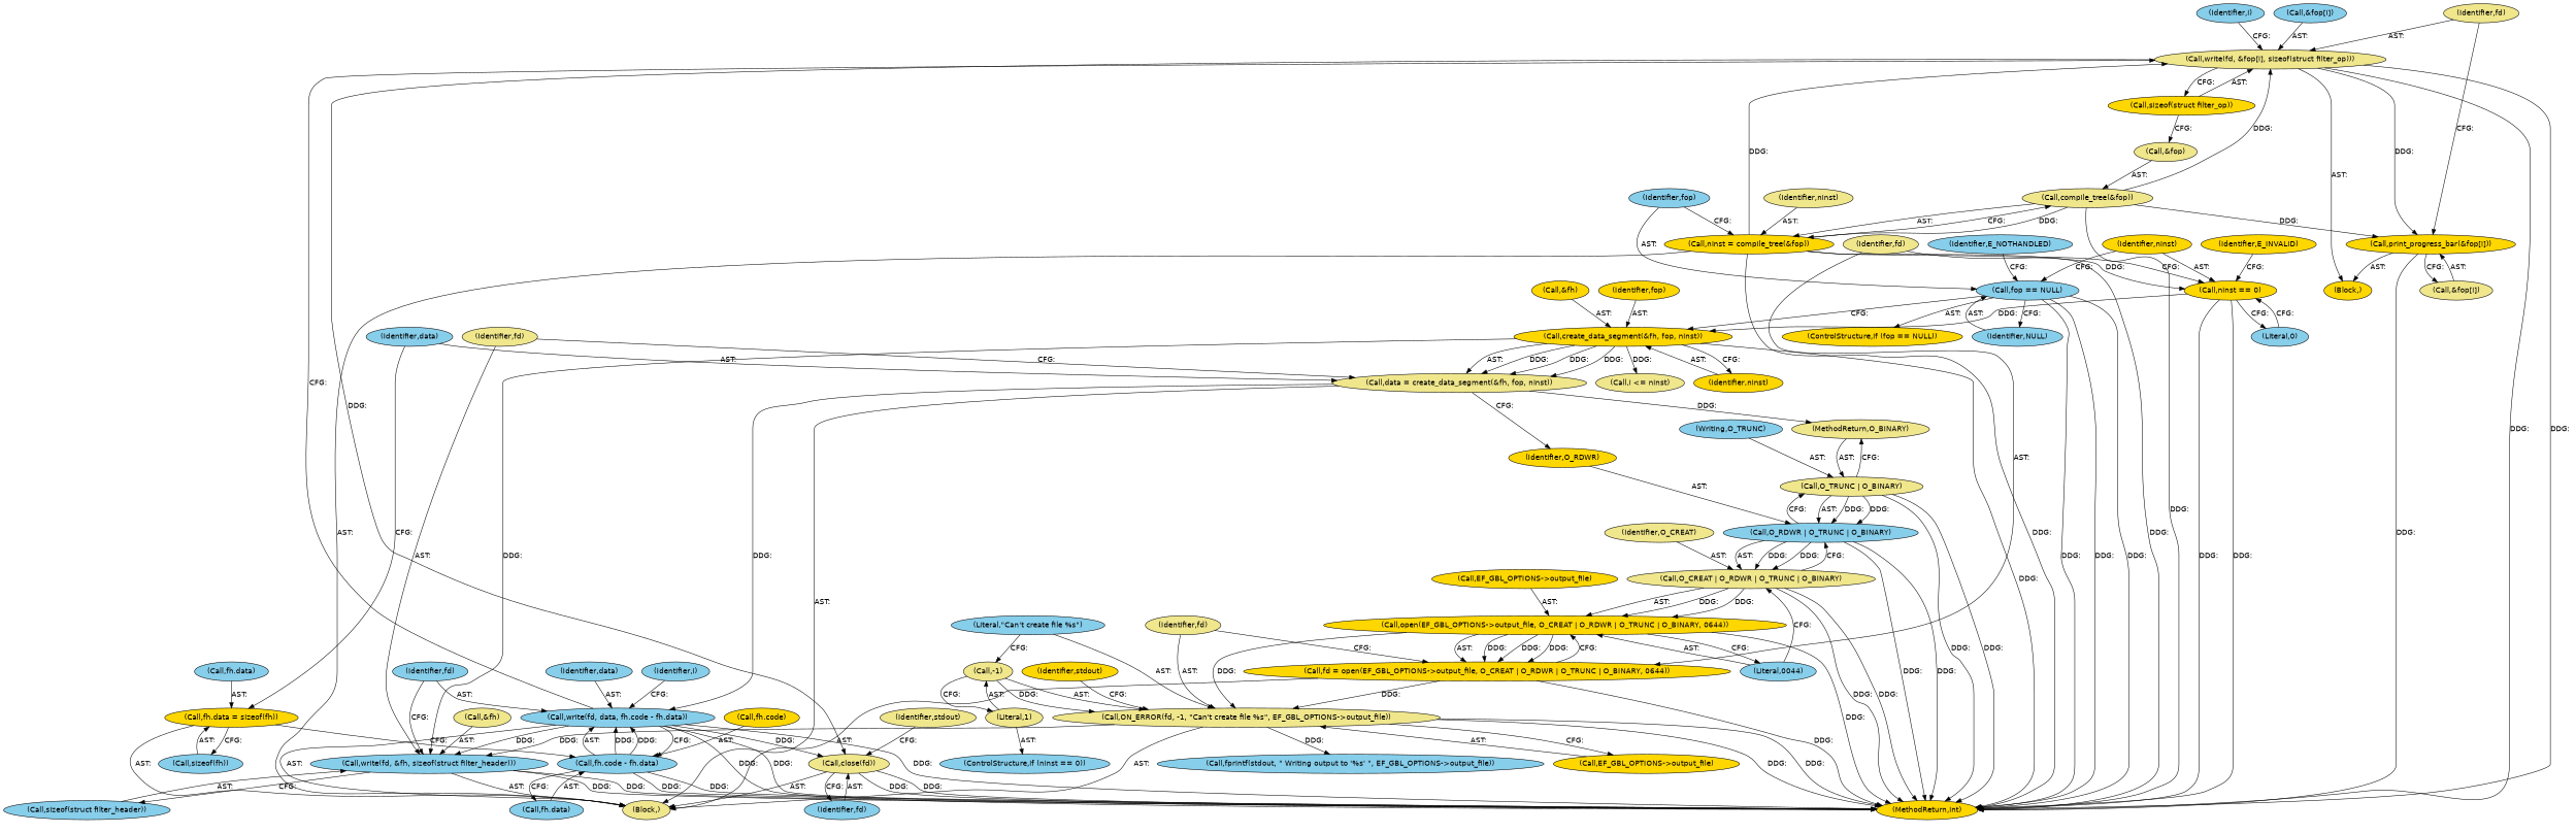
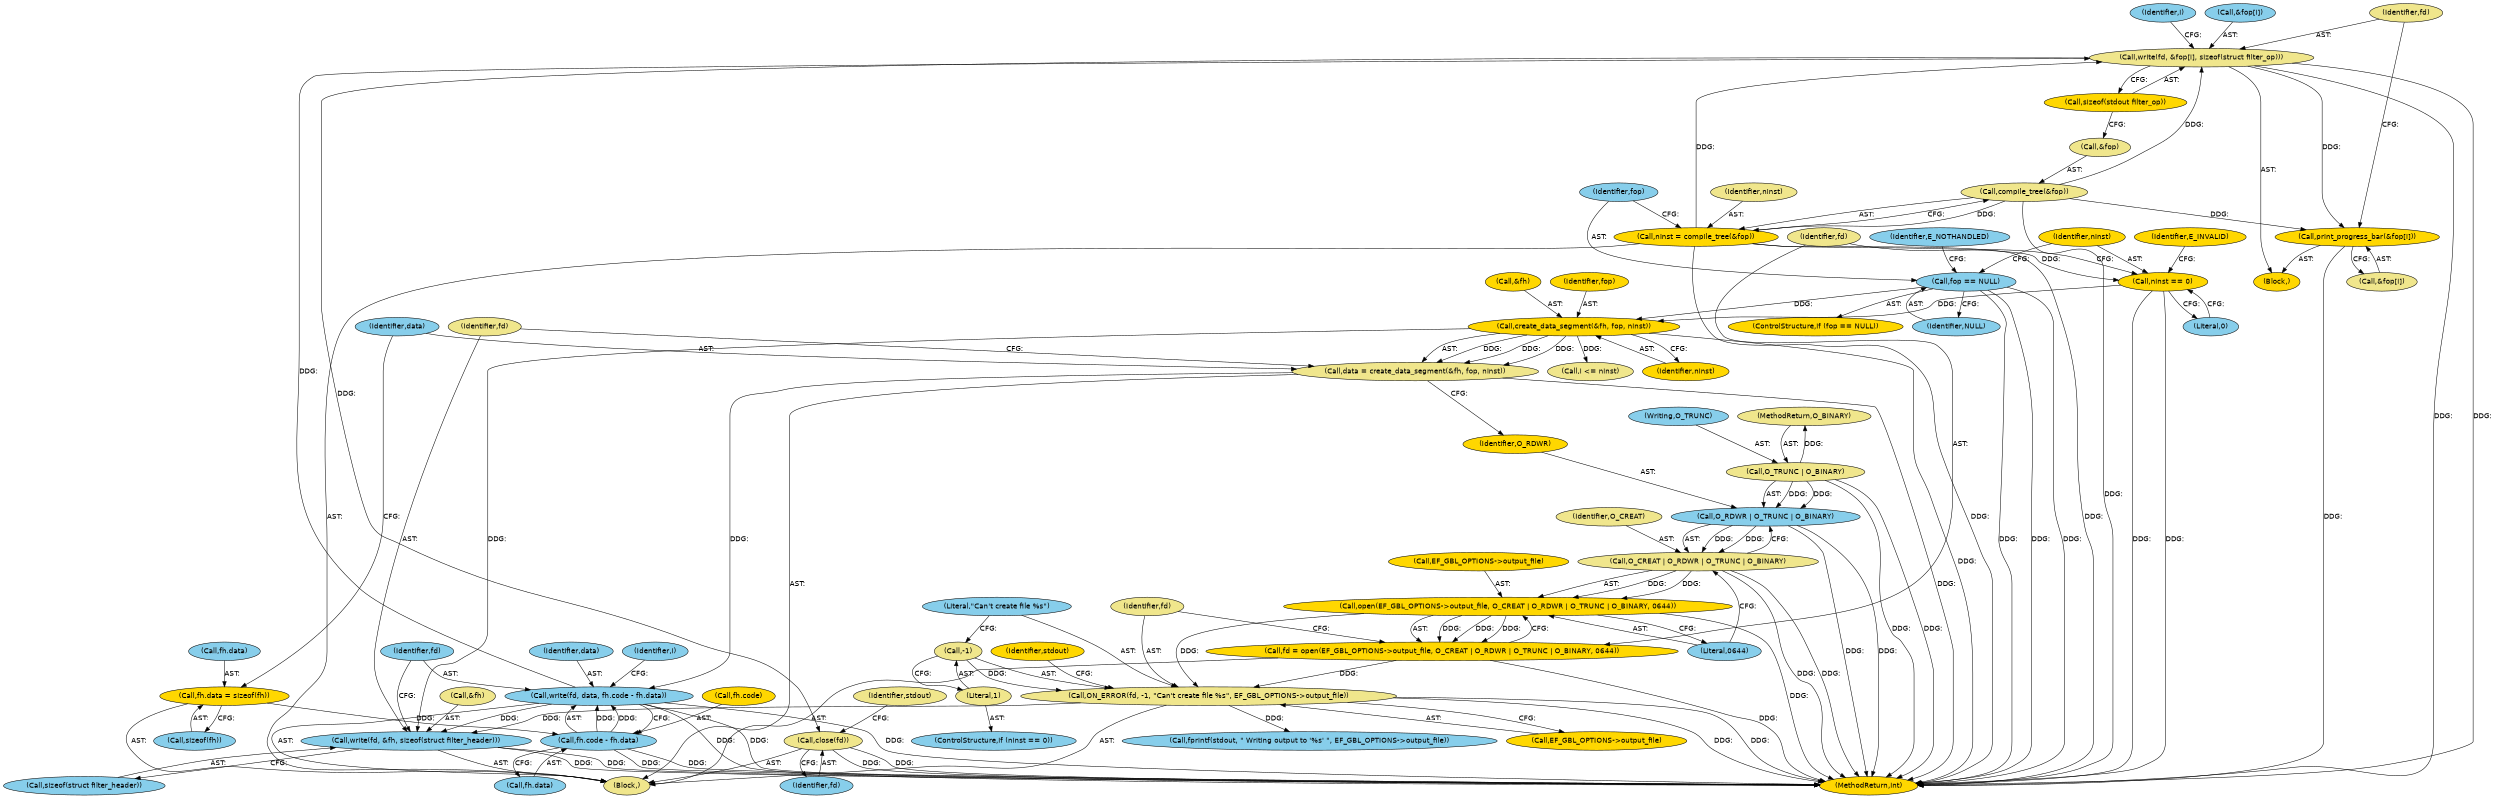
  digraph {
    fontname="DejaVu Sans"
    node [fillcolor=skyblue fontname="DejaVu Sans" style=filled]
    edge [fontname="DejaVu Sans"]
    n1 [fillcolor=khaki label="(Call,write(fd, &fop[i], sizeof(struct filter_op)))"]
    n2 [fillcolor=gold label="(Call,print_progress_bar(&fop[i]))"]
    n3 [fillcolor=khaki label="(Call,close(fd))"]
    n4 [fillcolor=gold label="(Block,)"]
-   n5 [fillcolor=gold label="(Call,sizeof(struct filter_op))"]
+   n5 [fillcolor=gold label="(Call,sizeof(stdout filter_op))"]
    n6 [fillcolor=gold label="(MethodReturn,int)"]
    n7 [fillcolor=khaki label="(Call,&fop[i])"]
    n8 [fillcolor=khaki label="(Block,)"]
    n9 [label="(Identifier,fd)"]
    n10 [fillcolor=khaki label="(Call,&fop)"]
    n11 [label="(Call,write(fd, data, fh.code - fh.data))"]
    n12 [label="(Call,fh.code - fh.data)"]
    n13 [label="(Call,write(fd, &fh, sizeof(struct filter_header)))"]
    n14 [label="(Call,fh.data)"]
    n15 [label="(Call,sizeof(struct filter_header))"]
    n16 [fillcolor=khaki label="(Call,ON_ERROR(fd, -1, \"Can't create file %s\", EF_GBL_OPTIONS->output_file))"]
    n17 [label="(Call,fprintf(stdout, \" Writing output to \'%s\' \", EF_GBL_OPTIONS->output_file))"]
    n18 [fillcolor=gold label="(Call,EF_GBL_OPTIONS->output_file)"]
    n19 [fillcolor=gold label="(Call,fd = open(EF_GBL_OPTIONS->output_file, O_CREAT | O_RDWR | O_TRUNC | O_BINARY, 0644))"]
    n20 [fillcolor=gold label="(Call,open(EF_GBL_OPTIONS->output_file, O_CREAT | O_RDWR | O_TRUNC | O_BINARY, 0644))"]
-   n21 [label="(Literal,0044)"]
+   n21 [label="(Literal,0644)"]
    n22 [fillcolor=khaki label="(Call,O_CREAT | O_RDWR | O_TRUNC | O_BINARY)"]
    n23 [label="(Call,O_RDWR | O_TRUNC | O_BINARY)"]
    n24 [fillcolor=khaki label="(Call,O_TRUNC | O_BINARY)"]
    n25 [fillcolor=khaki label="(MethodReturn,O_BINARY)"]
    n26 [fillcolor=khaki label="(Call,-1)"]
    n27 [fillcolor=khaki label="(Literal,1)"]
    n28 [label="(ControlStructure,if (ninst == 0))"]
    n29 [fillcolor=gold label="(Call,create_data_segment(&fh, fop, ninst))"]
    n30 [fillcolor=khaki label="(Call,data = create_data_segment(&fh, fop, ninst))"]
    n31 [fillcolor=khaki label="(Call,i <= ninst)"]
    n32 [fillcolor=gold label="(Identifier,ninst)"]
    n33 [fillcolor=gold label="(Identifier,O_RDWR)"]
    n34 [label="(Call,fop == NULL)"]
    n35 [label="(Identifier,NULL)"]
    n36 [fillcolor=gold label="(ControlStructure,if (fop == NULL))"]
    n37 [fillcolor=gold label="(Call,ninst == 0)"]
    n38 [label="(Literal,0)"]
    n39 [fillcolor=gold label="(Call,ninst = compile_tree(&fop))"]
    n40 [fillcolor=khaki label="(Call,compile_tree(&fop))"]
    n41 [fillcolor=gold label="(Call,fh.data = sizeof(fh))"]
    n42 [label="(Call,sizeof(fh))"]
    n43 [fillcolor=khaki label="(Identifier,fd)"]
    n44 [fillcolor=gold label="(Call,EF_GBL_OPTIONS->output_file)"]
    n45 [fillcolor=gold label="(Identifier,fop)"]
    n46 [label="(Identifier,i)"]
    n47 [label="(Literal,\"Can't create file %s\")"]
    n48 [fillcolor=gold label="(Call,fh.code)"]
    n49 [fillcolor=khaki label="(Call,&fh)"]
    n50 [label="(Identifier,data)"]
    n51 [fillcolor=khaki label="(Identifier,fd)"]
    n52 [label="(Writing,O_TRUNC)"]
    n53 [label="(Identifier,fop)"]
    n54 [label="(Identifier,E_NOTHANDLED)"]
    n55 [fillcolor=khaki label="(Identifier,fd)"]
    n56 [fillcolor=khaki label="(Identifier,fd)"]
    n57 [fillcolor=gold label="(Identifier,stdout)"]
    n58 [label="(Identifier,fd)"]
    n59 [fillcolor=gold label="(Call,&fh)"]
    n60 [label="(Call,fh.data)"]
    n61 [label="(Identifier,data)"]
    n62 [fillcolor=khaki label="(Identifier,stdout)"]
    n63 [label="(Identifier,i)"]
    n64 [label="(Call,&fop[i])"]
    n65 [fillcolor=khaki label="(Identifier,O_CREAT)"]
    n66 [fillcolor=khaki label="(Identifier,ninst)"]
    n67 [fillcolor=gold label="(Identifier,ninst)"]
    n68 [fillcolor=gold label="(Identifier,E_INVALID)"]
    n1 -> n2 [label="DDG: "]
    n1 -> n3 [label="DDG: "]
    n1 -> n4 [label="AST: "]
    n1 -> n5 [label="CFG: "]
    n1 -> n6 [label="DDG: "]
    n1 -> n6 [label="DDG: "]
    n2 -> n4 [label="AST: "]
    n2 -> n6 [label="DDG: "]
    n2 -> n7 [label="CFG: "]
    n3 -> n6 [label="DDG: "]
    n3 -> n6 [label="DDG: "]
    n3 -> n8 [label="AST: "]
    n3 -> n9 [label="CFG: "]
    n5 -> n1 [label="AST: "]
    n5 -> n10 [label="CFG: "]
    n7 -> n2 [label="AST: "]
    n9 -> n3 [label="AST: "]
    n10 -> n40 [label="AST: "]
-   n11 -> n1 [label="CFG: "]
-   n11 -> n3 [label="DDG: "]
+   n11 -> n1 [label="DDG: "]
    n11 -> n6 [label="DDG: "]
    n11 -> n6 [label="DDG: "]
    n11 -> n6 [label="DDG: "]
    n11 -> n8 [label="AST: "]
    n11 -> n12 [label="CFG: "]
    n11 -> n13 [label="DDG: "]
    n12 -> n6 [label="DDG: "]
    n12 -> n6 [label="DDG: "]
    n12 -> n11 [label="AST: "]
    n12 -> n11 [label="DDG: "]
    n12 -> n11 [label="DDG: "]
    n12 -> n14 [label="CFG: "]
    n13 -> n6 [label="DDG: "]
    n13 -> n6 [label="DDG: "]
    n13 -> n8 [label="AST: "]
    n13 -> n15 [label="CFG: "]
    n14 -> n12 [label="AST: "]
    n15 -> n13 [label="AST: "]
    n16 -> n6 [label="DDG: "]
    n16 -> n6 [label="DDG: "]
    n16 -> n8 [label="AST: "]
    n16 -> n13 [label="DDG: "]
    n16 -> n17 [label="DDG: "]
    n16 -> n18 [label="CFG: "]
    n18 -> n16 [label="AST: "]
    n19 -> n6 [label="DDG: "]
    n19 -> n8 [label="AST: "]
    n19 -> n16 [label="DDG: "]
    n19 -> n20 [label="CFG: "]
    n20 -> n6 [label="DDG: "]
    n20 -> n16 [label="DDG: "]
    n20 -> n19 [label="AST: "]
    n20 -> n19 [label="DDG: "]
    n20 -> n19 [label="DDG: "]
    n20 -> n19 [label="DDG: "]
    n20 -> n21 [label="CFG: "]
    n21 -> n20 [label="AST: "]
    n21 -> n22 [label="CFG: "]
    n22 -> n6 [label="DDG: "]
    n22 -> n6 [label="DDG: "]
    n22 -> n20 [label="AST: "]
    n22 -> n20 [label="DDG: "]
    n22 -> n20 [label="DDG: "]
    n22 -> n23 [label="CFG: "]
    n23 -> n6 [label="DDG: "]
    n23 -> n6 [label="DDG: "]
    n23 -> n22 [label="AST: "]
    n23 -> n22 [label="DDG: "]
    n23 -> n22 [label="DDG: "]
-   n23 -> n24 [label="CFG: "]
    n24 -> n6 [label="DDG: "]
    n24 -> n6 [label="DDG: "]
    n24 -> n23 [label="AST: "]
    n24 -> n23 [label="DDG: "]
    n24 -> n23 [label="DDG: "]
-   n24 -> n25 [label="CFG: "]
+   n24 -> n25 [label="DDG: "]
    n25 -> n24 [label="AST: "]
    n26 -> n16 [label="AST: "]
    n26 -> n16 [label="DDG: "]
    n26 -> n27 [label="CFG: "]
    n27 -> n26 [label="AST: "]
    n27 -> n28 [label="AST: "]
    n29 -> n6 [label="DDG: "]
    n29 -> n13 [label="DDG: "]
    n29 -> n30 [label="AST: "]
    n29 -> n30 [label="DDG: "]
    n29 -> n30 [label="DDG: "]
    n29 -> n30 [label="DDG: "]
    n29 -> n31 [label="DDG: "]
    n29 -> n32 [label="CFG: "]
-   n30 -> n25 [label="DDG: "]
+   n30 -> n6 [label="DDG: "]
    n30 -> n8 [label="AST: "]
    n30 -> n11 [label="DDG: "]
    n30 -> n33 [label="CFG: "]
    n32 -> n29 [label="AST: "]
    n33 -> n23 [label="AST: "]
    n34 -> n6 [label="DDG: "]
    n34 -> n6 [label="DDG: "]
    n34 -> n6 [label="DDG: "]
-   n34 -> n29 [label="CFG: "]
+   n34 -> n29 [label="DDG: "]
    n34 -> n35 [label="CFG: "]
    n34 -> n36 [label="AST: "]
    n35 -> n34 [label="AST: "]
    n37 -> n6 [label="DDG: "]
    n37 -> n6 [label="DDG: "]
    n37 -> n29 [label="DDG: "]
    n37 -> n38 [label="CFG: "]
    n38 -> n37 [label="CFG: "]
    n39 -> n1 [label="DDG: "]
    n39 -> n6 [label="DDG: "]
    n39 -> n6 [label="DDG: "]
    n39 -> n8 [label="AST: "]
    n39 -> n37 [label="DDG: "]
    n39 -> n40 [label="CFG: "]
    n40 -> n1 [label="DDG: "]
    n40 -> n2 [label="DDG: "]
    n40 -> n6 [label="DDG: "]
    n40 -> n39 [label="AST: "]
    n40 -> n39 [label="DDG: "]
    n41 -> n8 [label="AST: "]
-   n41 -> n12 [label="CFG: "]
+   n41 -> n12 [label="DDG: "]
    n41 -> n42 [label="CFG: "]
    n42 -> n41 [label="AST: "]
    n43 -> n1 [label="AST: "]
    n43 -> n2 [label="CFG: "]
    n44 -> n20 [label="AST: "]
    n45 -> n29 [label="AST: "]
    n46 -> n1 [label="CFG: "]
    n47 -> n16 [label="AST: "]
    n47 -> n26 [label="CFG: "]
    n48 -> n12 [label="AST: "]
    n49 -> n13 [label="AST: "]
    n50 -> n11 [label="AST: "]
    n51 -> n13 [label="AST: "]
    n51 -> n30 [label="CFG: "]
    n52 -> n24 [label="AST: "]
    n53 -> n34 [label="AST: "]
    n53 -> n39 [label="CFG: "]
    n54 -> n34 [label="CFG: "]
    n55 -> n16 [label="AST: "]
    n55 -> n19 [label="CFG: "]
    n56 -> n19 [label="AST: "]
    n56 -> n37 [label="CFG: "]
    n57 -> n16 [label="CFG: "]
    n58 -> n11 [label="AST: "]
    n58 -> n13 [label="CFG: "]
    n59 -> n29 [label="AST: "]
    n60 -> n41 [label="AST: "]
    n61 -> n30 [label="AST: "]
    n61 -> n41 [label="CFG: "]
    n62 -> n3 [label="CFG: "]
    n63 -> n11 [label="CFG: "]
    n64 -> n1 [label="AST: "]
    n65 -> n22 [label="AST: "]
    n66 -> n39 [label="AST: "]
    n67 -> n34 [label="CFG: "]
    n67 -> n37 [label="AST: "]
    n68 -> n37 [label="CFG: "]
  }
